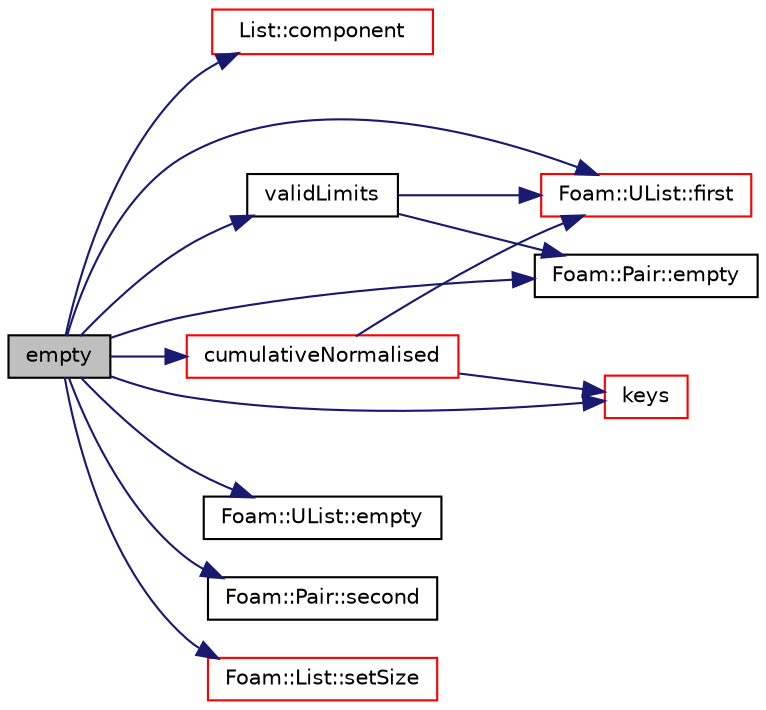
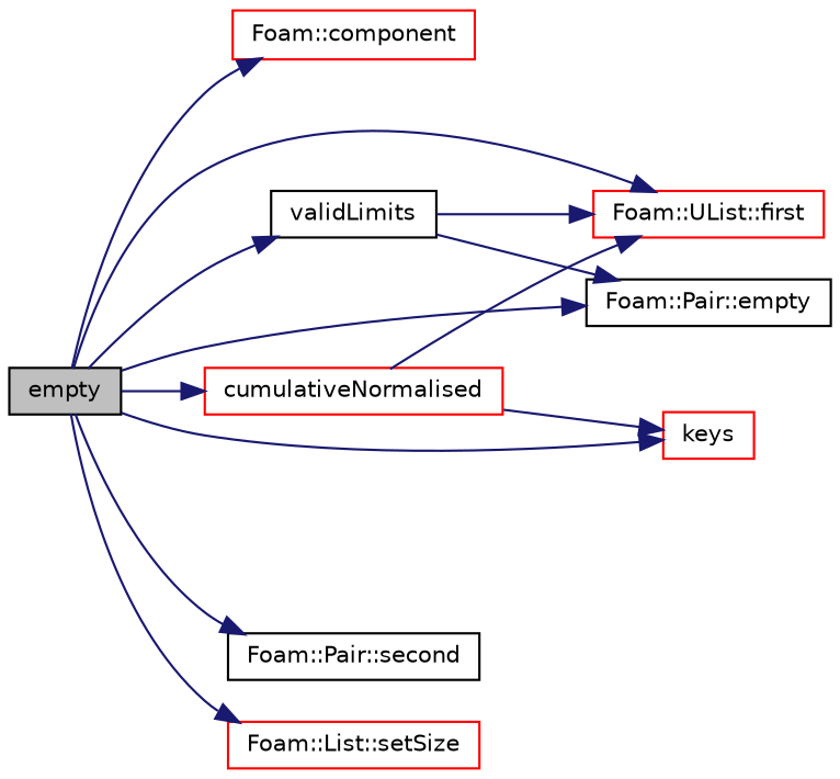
  digraph {
    rankdir=LR
    node [color=black fontname=Helvetica fontsize=10 shape=record]
    edge [color=midnightblue fontname=Helvetica fontsize=10 labelfontname=Helvetica labelfontsize=10 style=solid]
    n1 [fillcolor=grey75 fontcolor=black height=0.2 label=empty style=filled width=0.4]
-   n2 [color=red height=0.2 label="List::component" width=0.4]
+   n2 [color=red height=0.2 label="Foam::component" width=0.4]
    n3 [color=red height=0.2 label=cumulativeNormalised width=0.4]
    n4 [color=red height=0.2 label="Foam::UList::first" width=0.4]
-   n5 [height=0.2 label="Foam::UList::empty" width=0.4]
    n6 [height=0.2 label="Foam::Pair::empty" width=0.4]
    n7 [color=red height=0.2 label=keys width=0.4]
    n8 [height=0.2 label="Foam::Pair::second" width=0.4]
    n9 [color=red height=0.2 label="Foam::List::setSize" width=0.4]
    n10 [height=0.2 label=validLimits width=0.4]
    n1 -> n2
    n1 -> n3
    n1 -> n4
-   n1 -> n5
    n1 -> n6
    n1 -> n7
    n1 -> n8
    n1 -> n9
    n1 -> n10
    n3 -> n4
    n3 -> n7
    n10 -> n4
    n10 -> n6
  }
